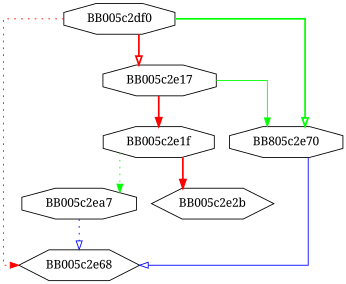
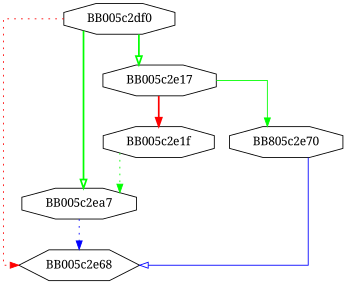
  digraph {
    fontname="Noto Serif"
    splines=ortho
    node [fontname="Noto Serif" shape=octagon]
    edge [arrowhead=normal color=red fontname="Noto Serif" style=bold]
    n1 [label=BB805c2e70]
    BB005c2df0
    BB005c2e17
    BB005c2e68 [shape=hexagon]
    BB005c2e1f
    BB005c2ea7
-   BB005c2e2b [shape=hexagon]
    n1 -> BB005c2e68 [arrowhead=onormal color=blue style=solid]
-   BB005c2df0 -> n1 [arrowhead=onormal color=green]
-   BB005c2df0 -> BB005c2e17 [arrowhead=onormal]
+   BB005c2df0 -> BB005c2ea7 [arrowhead=onormal color=green]
+   BB005c2df0 -> BB005c2e17 [arrowhead=onormal color=green]
    BB005c2df0 -> BB005c2e68 [style=dotted]
    BB005c2e17 -> n1 [color=green style=solid]
    BB005c2e17 -> BB005c2e1f
    BB005c2e1f -> BB005c2ea7 [color=green style=dotted]
-   BB005c2e1f -> BB005c2e2b
-   BB005c2ea7 -> BB005c2e68 [arrowhead=onormal color=blue style=dotted]
+   BB005c2ea7 -> BB005c2e68 [color=blue style=dotted]
  }
